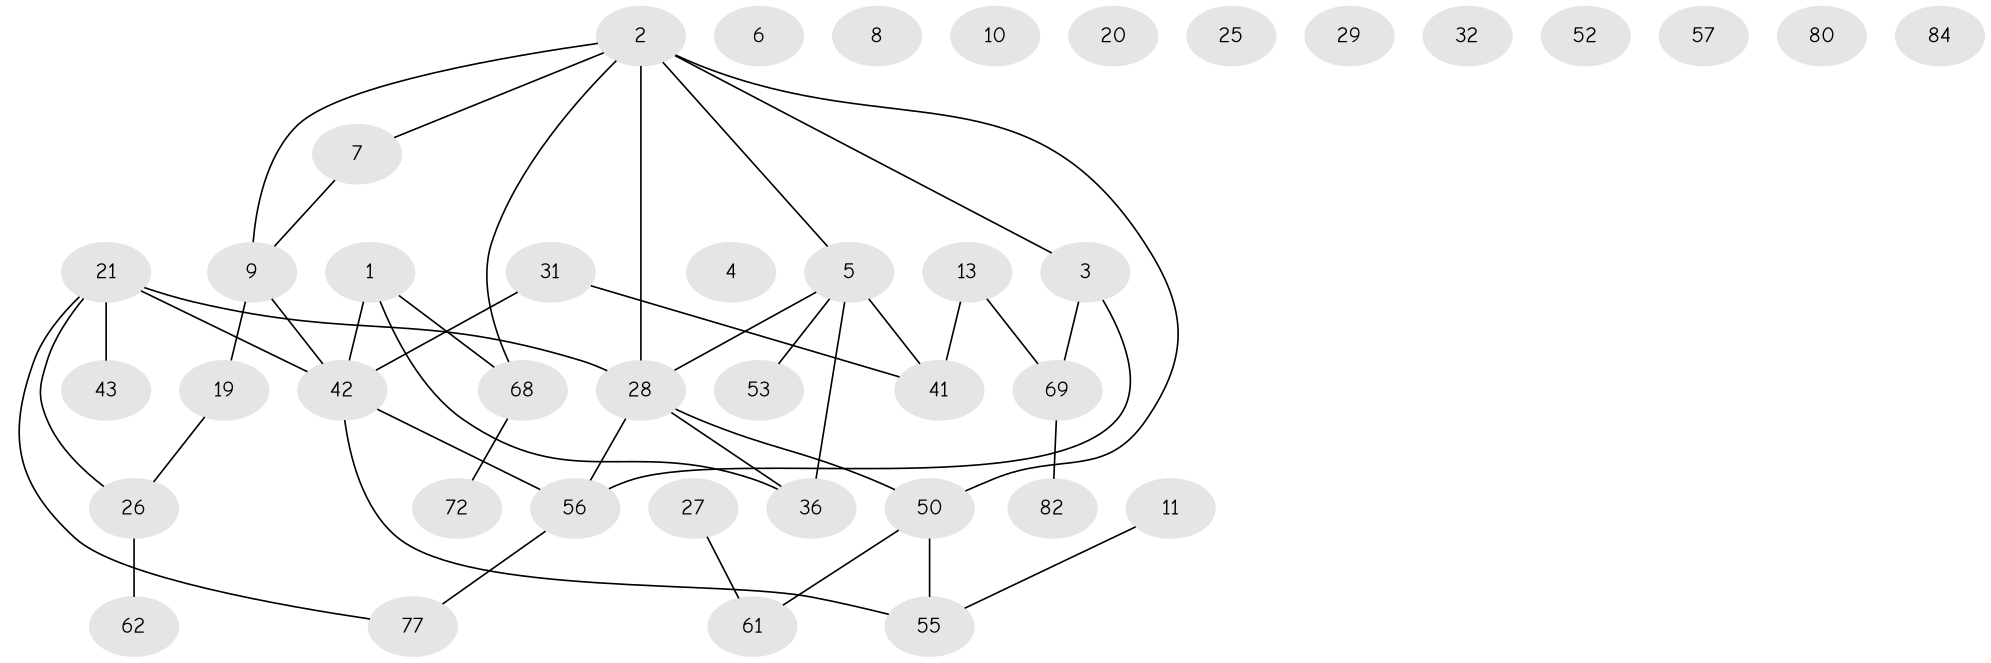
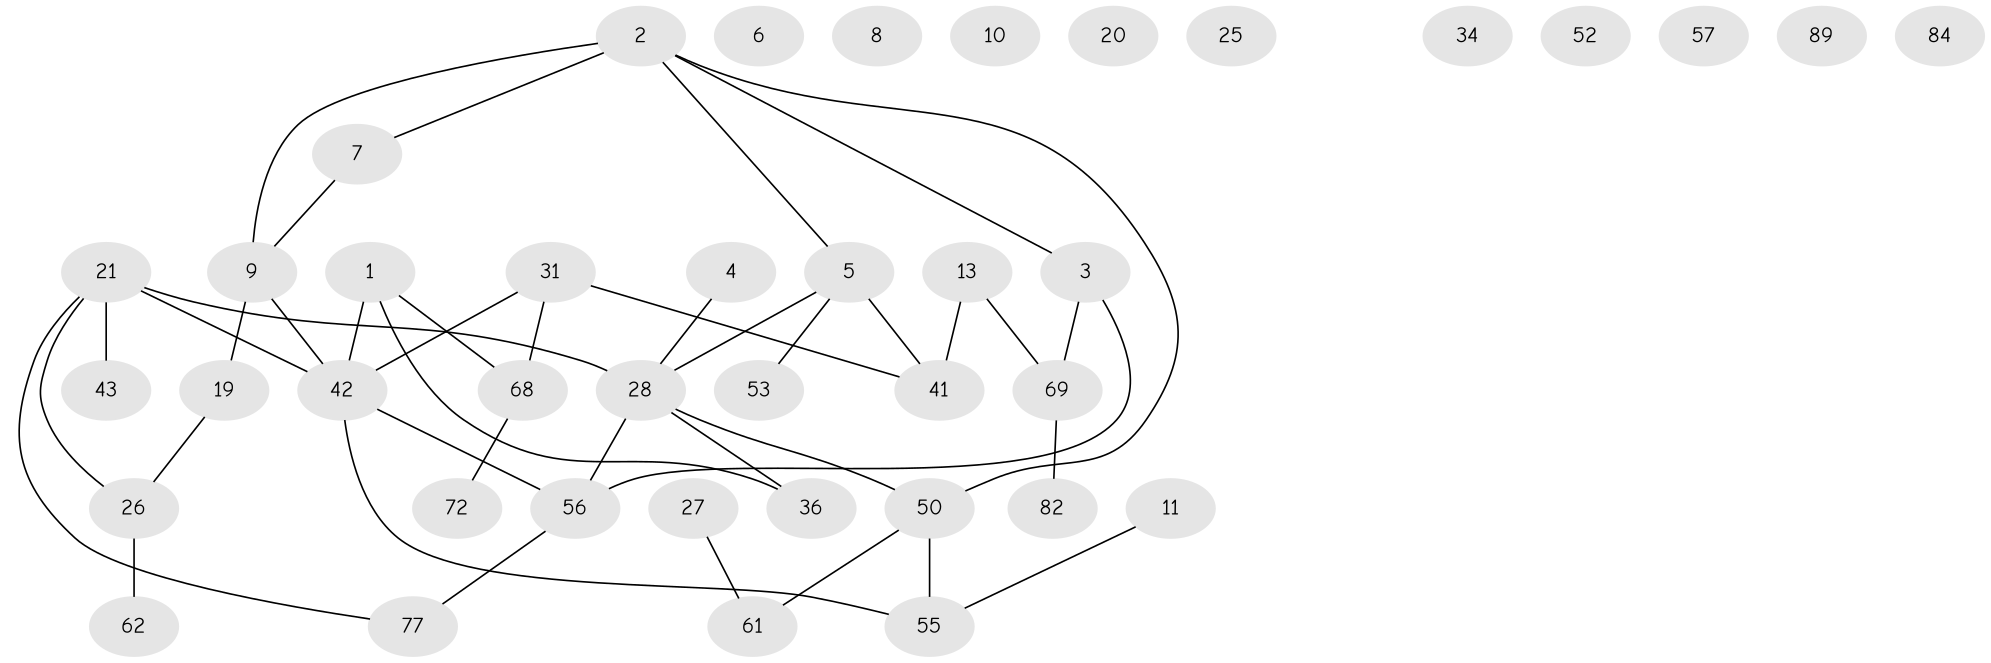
  graph {
    fontname="Comic Neue"
    node [color=gray90 fontname="Comic Neue" style=filled]
    edge [fontname="Comic Neue"]
    1 [super="+12+18"]
    36 [super="+85"]
    42 [super="+46"]
    68 [super="+70"]
    56 [super="+59"]
    55 [super="+63"]
    72
    2 [super="+47+24+39"]
    3 [super="+44+60"]
    5 [super="+14+45"]
    7
    9 [super="+87+48+16"]
    28 [super="+40"]
    50 [super="+71+74"]
    69 [super="+75"]
    41 [super="+49"]
    53
    19 [super="+34"]
    61
    77 [super="+81"]
    82 [super="+86"]
    4
    6
    8 [super="+54"]
    26 [super="+38"]
    10
    11 [super="+22"]
    13 [super="+30+23+35"]
    62
    20
    21 [super="+67+88+58+65+33"]
    43 [super="+51"]
    25
    27
-   29
    31
-   32
+   32 [label=34]
    52
    57
-   80
+   80 [label=89]
    84
    1 -- 36
    1 -- 42
    1 -- 68
    42 -- 56
    42 -- 55
    68 -- 72
    56 -- 77
-   2 -- 68
+   31 -- 68
    2 -- 3
    2 -- 5
    2 -- 7
    2 -- 9
-   2 -- 28
+   4 -- 28
    2 -- 50
    3 -- 56
    3 -- 69
-   5 -- 36
    5 -- 28
    5 -- 41 [weight=2]
    5 -- 53
    7 -- 9
    9 -- 42
    9 -- 19
    28 -- 36
    28 -- 56
    28 -- 50
    50 -- 55
    50 -- 61
    69 -- 82
    19 -- 26
    26 -- 62
    11 -- 55
    13 -- 69
    13 -- 41
    21 -- 42
    21 -- 28
    21 -- 77
    21 -- 26
    21 -- 43
    27 -- 61
    31 -- 42
    31 -- 41
  }
